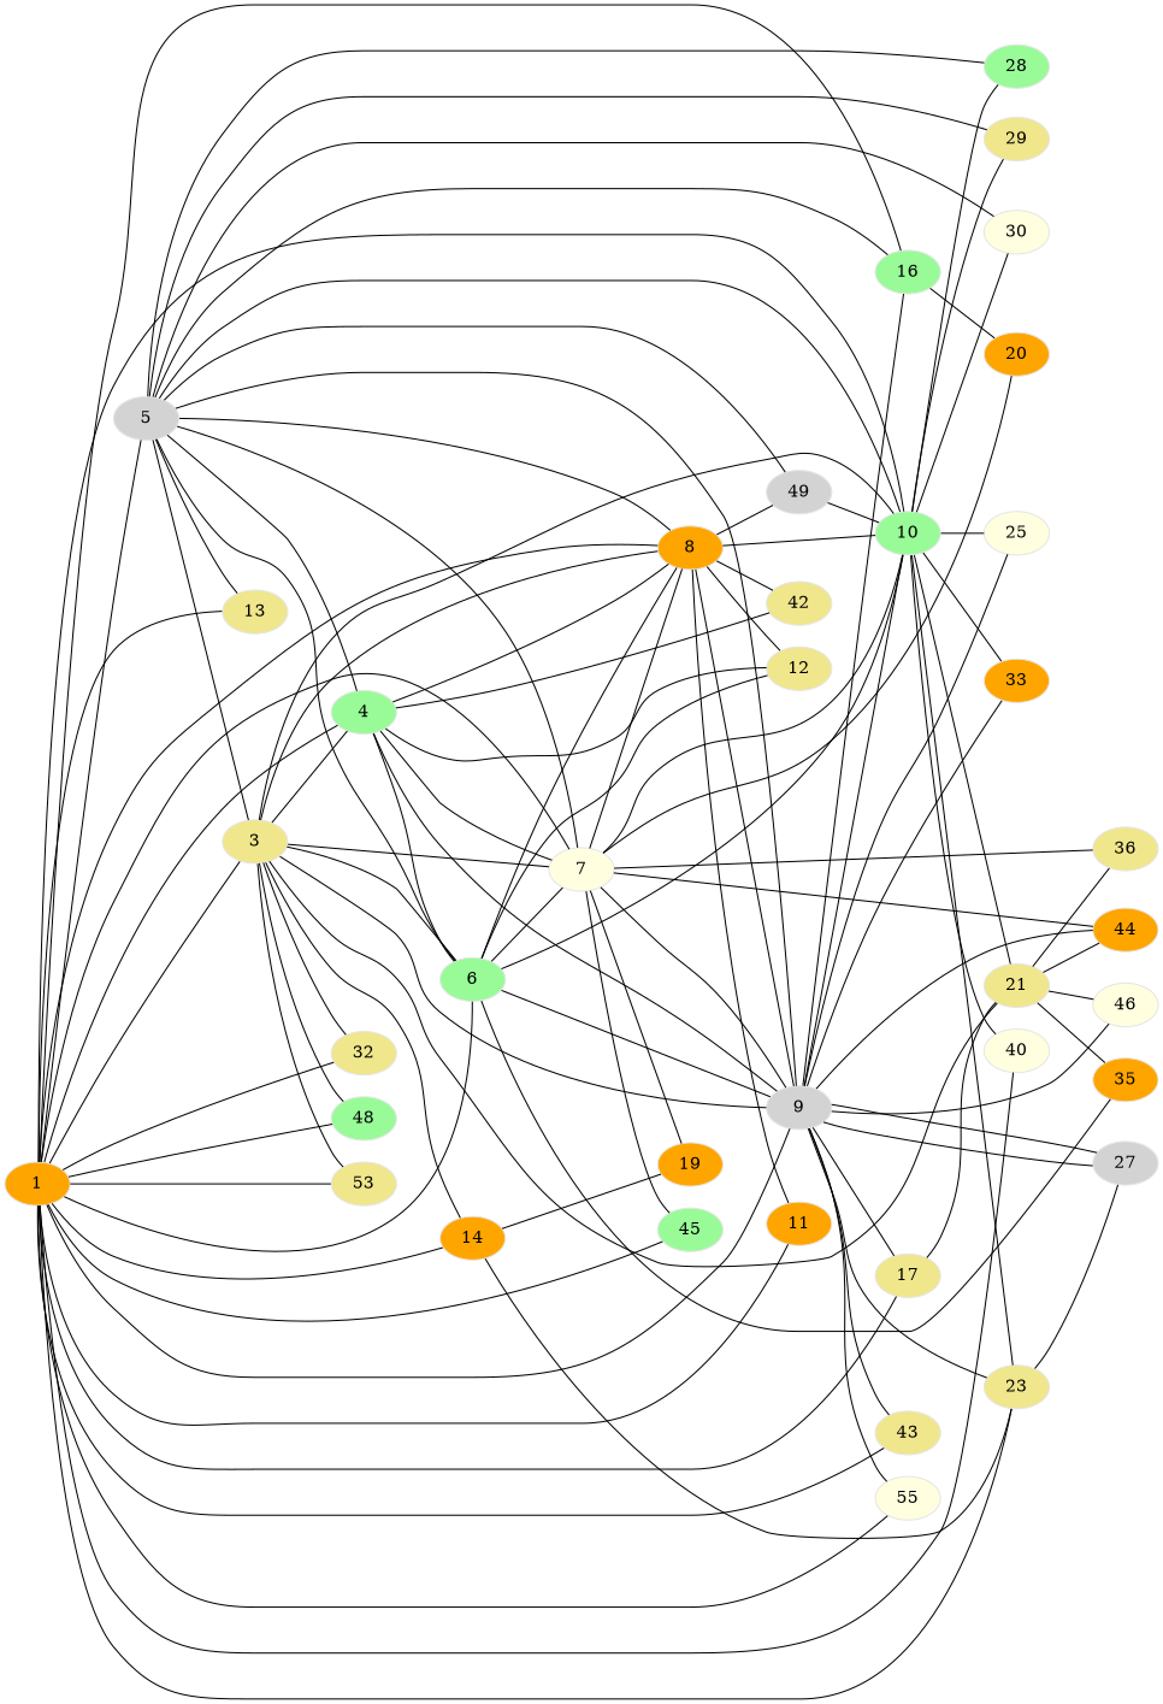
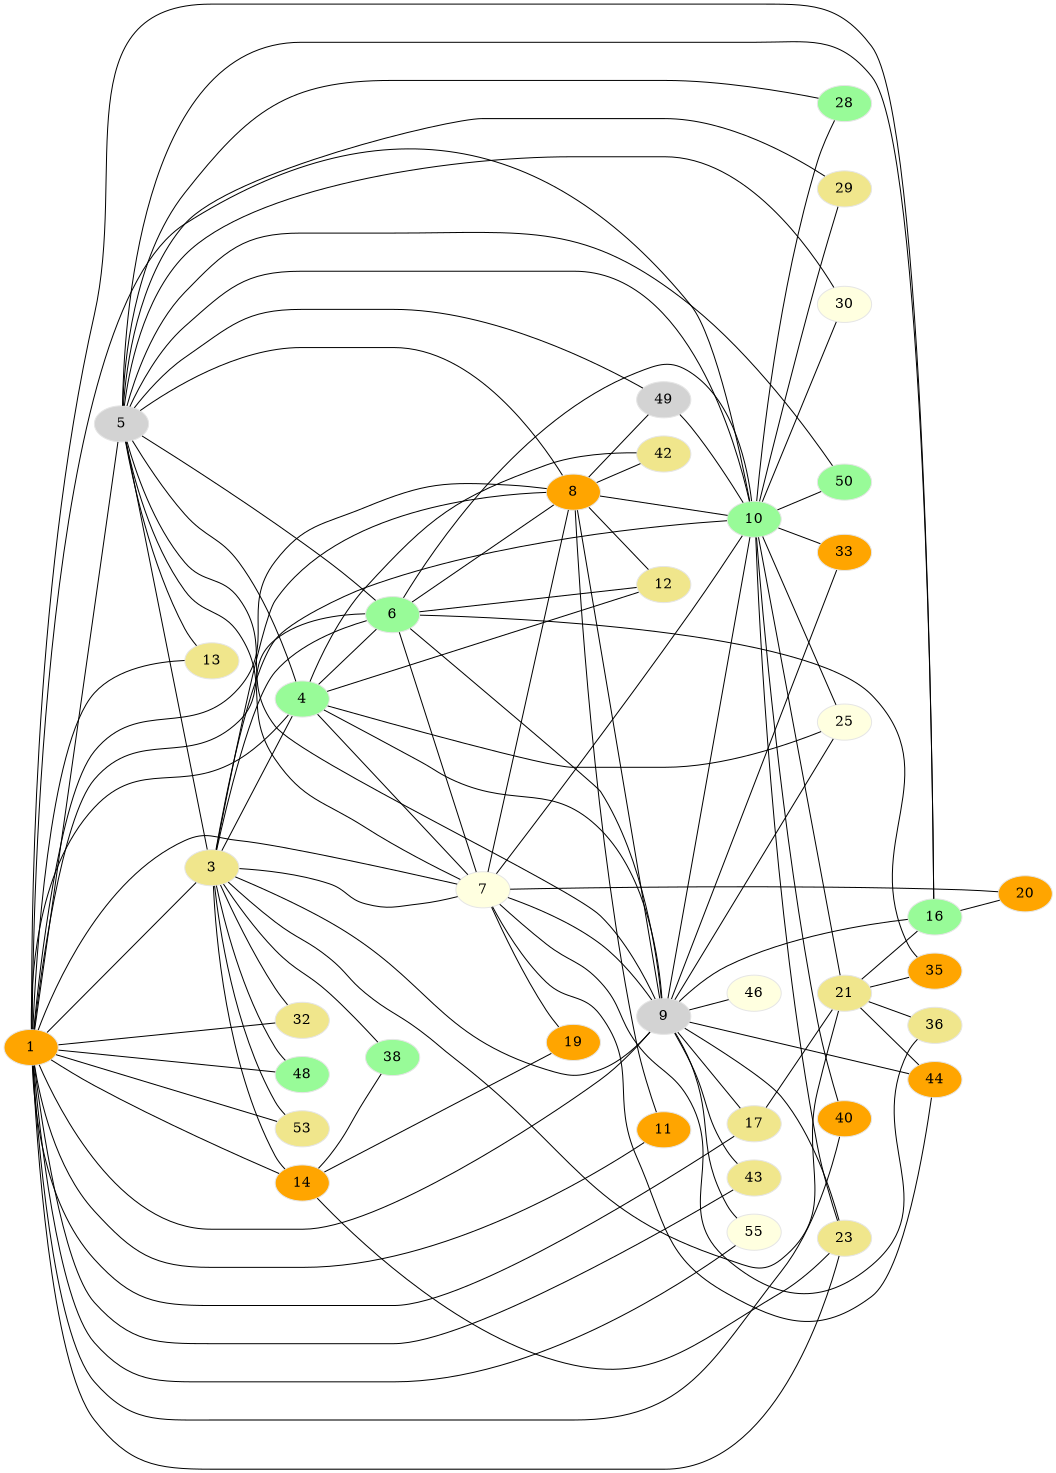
  graph {
    rankdir=LR
    node [color=gray90 fillcolor=khaki style=filled]
    1 [fillcolor=orange super="+31"]
    n2 [fillcolor=lightgrey label=5 super="+18"]
    3 [super="+5"]
    4 [fillcolor=palegreen super="+39"]
    6 [fillcolor=palegreen super="+47"]
    7 [fillcolor=lightyellow super="+22"]
    8 [fillcolor=orange super="+15"]
    9 [fillcolor=lightgrey super="+24"]
    10 [fillcolor=palegreen super="+34"]
    11 [fillcolor=orange]
    13
    14 [fillcolor=orange super="+54"]
    16 [fillcolor=palegreen super="+41"]
    17 [super="+37"]
    23 [super="+26"]
    32
-   40 [fillcolor=lightyellow]
+   40 [fillcolor=orange]
    43
-   45 [fillcolor=palegreen]
    48 [fillcolor=palegreen]
    53
    55 [fillcolor=lightyellow]
    28 [fillcolor=palegreen]
    29
    30 [fillcolor=lightyellow]
    49 [fillcolor=lightgrey]
+   50 [fillcolor=palegreen]
    21 [super="+52"]
+   38 [fillcolor=palegreen]
    12
    42
    35 [fillcolor=orange]
    19 [fillcolor=orange]
    20 [fillcolor=orange]
    36
    44 [fillcolor=orange]
    25 [fillcolor=lightyellow]
-   27 [fillcolor=lightgrey super="+51"]
    33 [fillcolor=orange]
    46 [fillcolor=lightyellow]
    1 -- n2
    1 -- 3 [weight=2]
    1 -- 4
    1 -- 6
    1 -- 7
    1 -- 8
    1 -- 9 [weight=2]
    1 -- 10
    1 -- 11
    1 -- 13
    1 -- 14
    1 -- 16
    1 -- 17
    1 -- 23
    1 -- 32
    1 -- 40
    1 -- 43
-   1 -- 45
    1 -- 48
    1 -- 53
    1 -- 55
    n2 -- 3 [weight=3]
    n2 -- 4
    n2 -- 6
    n2 -- 7
    n2 -- 8 [weight=2]
    n2 -- 9
    n2 -- 10
    n2 -- 13
    n2 -- 16
    n2 -- 28
    n2 -- 29
    n2 -- 30
    n2 -- 49
+   n2 -- 50
    3 -- 4 [weight=2]
    3 -- 6 [weight=2]
    3 -- 7 [weight=2]
    3 -- 8 [weight=2]
    3 -- 9 [weight=2]
    3 -- 10 [weight=2]
    3 -- 14
    3 -- 32
    3 -- 48
    3 -- 53
    3 -- 21
+   3 -- 38
    4 -- 6
    4 -- 7
-   4 -- 8
+   4 -- 25
    4 -- 9
    4 -- 12
    4 -- 42
    6 -- 7 [weight=2]
    6 -- 8
    6 -- 9
    6 -- 10
    6 -- 12
    6 -- 35
    7 -- 8
    7 -- 9
    7 -- 10
-   7 -- 45
    7 -- 19
    7 -- 20
    7 -- 36
    7 -- 44
    8 -- 9
    8 -- 10
    8 -- 11
    8 -- 49
    8 -- 12
    8 -- 42
    9 -- 10
    9 -- 16
    9 -- 17 [weight=2]
    9 -- 23
    9 -- 43
    9 -- 55
    9 -- 44
    9 -- 25
-   9 -- 27
-   9 -- 27
    9 -- 33
    9 -- 46
    10 -- 23
    10 -- 40
    10 -- 28
    10 -- 29
    10 -- 30
+   10 -- 50
    10 -- 21
    10 -- 25 [weight=2]
    10 -- 33
    14 -- 23
+   14 -- 38
    14 -- 19
    16 -- 20
    17 -- 21
-   23 -- 27
    49 -- 10 [weight=2]
    21 -- 35
    21 -- 36
    21 -- 44
-   21 -- 46
+   21 -- 16
  }
